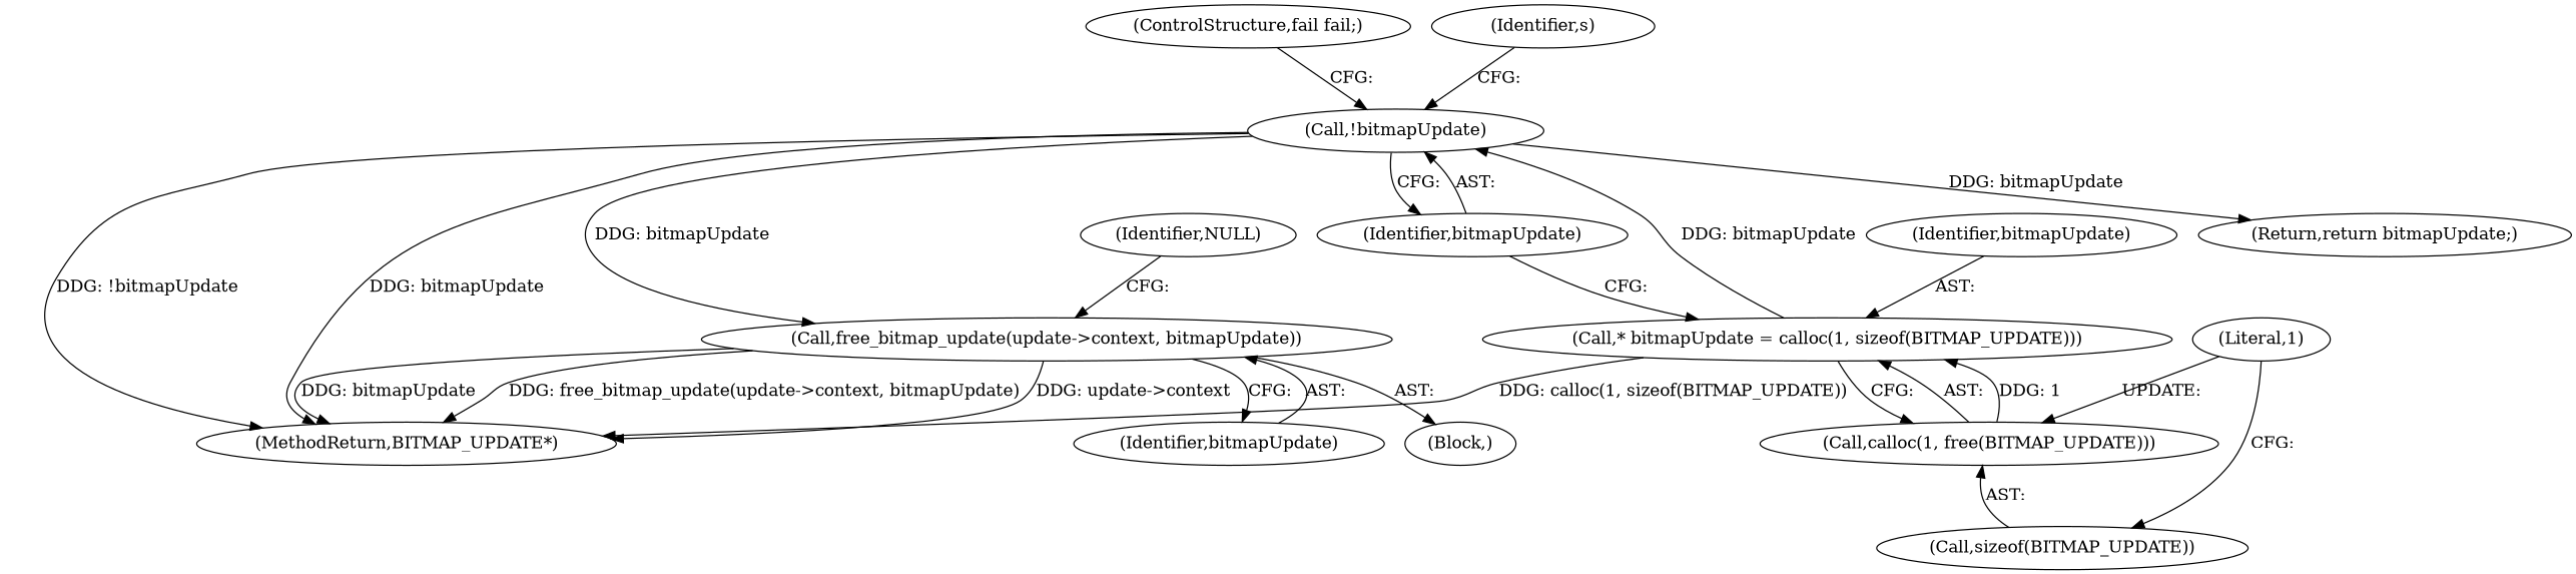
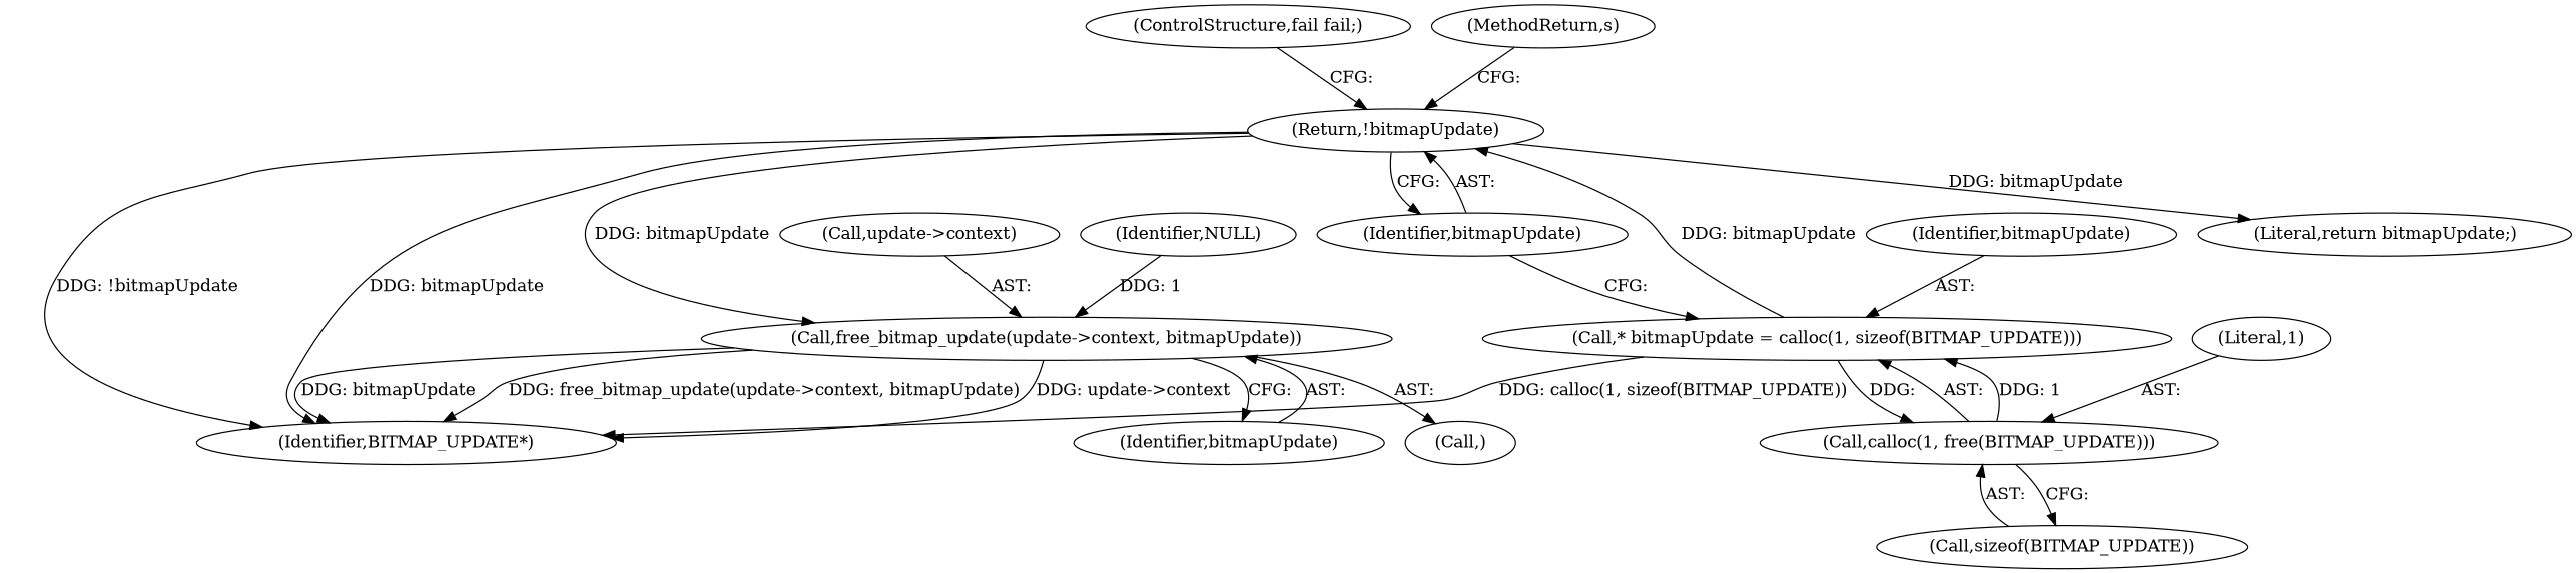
  digraph {
    n1 [label="(Call,free_bitmap_update(update->context, bitmapUpdate))"]
-   n2 [label="(MethodReturn,BITMAP_UPDATE*)"]
+   n2 [label="(Identifier,BITMAP_UPDATE*)"]
    n3 [label="(Identifier,bitmapUpdate)"]
-   n4 [label="(Block,)"]
-   n5 [label="(Call,!bitmapUpdate)"]
+   n4 [label="(Call,)"]
+   n5 [label="(Return,!bitmapUpdate)"]
    n6 [label="(Identifier,bitmapUpdate)"]
-   n7 [label="(Return,return bitmapUpdate;)"]
+   n7 [label="(Literal,return bitmapUpdate;)"]
    n8 [label="(Call,* bitmapUpdate = calloc(1, sizeof(BITMAP_UPDATE)))"]
    n9 [label="(Call,calloc(1, free(BITMAP_UPDATE)))"]
    n10 [label="(Call,sizeof(BITMAP_UPDATE))"]
+   n11 [label="(Call,update->context)"]
    n12 [label="(Identifier,bitmapUpdate)"]
    n13 [label="(Identifier,NULL)"]
    n14 [label="(ControlStructure,fail fail;)"]
-   n15 [label="(Identifier,s)"]
+   n15 [label="(MethodReturn,s)"]
    n16 [label="(Literal,1)"]
    n1 -> n2 [label="DDG: free_bitmap_update(update->context, bitmapUpdate)"]
    n1 -> n2 [label="DDG: update->context"]
    n1 -> n2 [label="DDG: bitmapUpdate"]
    n1 -> n3 [label="CFG: "]
    n1 -> n4 [label="AST: "]
    n3 -> n1 [label="AST: "]
    n5 -> n1 [label="DDG: bitmapUpdate"]
    n5 -> n2 [label="DDG: !bitmapUpdate"]
    n5 -> n2 [label="DDG: bitmapUpdate"]
    n5 -> n6 [label="CFG: "]
    n5 -> n7 [label="DDG: bitmapUpdate"]
    n6 -> n5 [label="AST: "]
    n6 -> n8 [label="CFG: "]
    n8 -> n2 [label="DDG: calloc(1, sizeof(BITMAP_UPDATE))"]
    n8 -> n5 [label="DDG: bitmapUpdate"]
-   n8 -> n9 [label="CFG: "]
+   n8 -> n9 [label="DDG: "]
    n9 -> n8 [label="AST: "]
    n9 -> n8 [label="DDG: 1"]
-   n16 -> n10 [label="CFG: "]
+   n9 -> n10 [label="CFG: "]
    n10 -> n9 [label="AST: "]
+   n11 -> n1 [label="AST: "]
    n12 -> n8 [label="AST: "]
-   n13 -> n1 [label="CFG: "]
+   n13 -> n1 [label="DDG: 1"]
    n14 -> n5 [label="CFG: "]
    n15 -> n5 [label="CFG: "]
-   n16 -> n9 [label="UPDATE: "]
+   n16 -> n9 [label="AST: "]
  }
